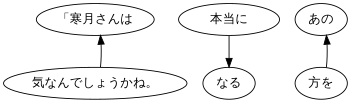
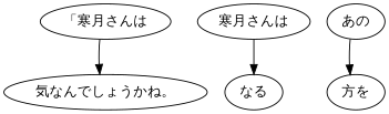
  digraph {
    n1 [label="「寒月さんは"]
    n2 [label="気なんでしょうかね。"]
-   n3 [label="本当に"]
+   n3 [label="寒月さんは"]
    n4 [label="なる"]
    n5 [label="あの"]
    n6 [label="方を"]
-   n2 -> n1
+   n1 -> n2
    n3 -> n4
-   n6 -> n5
+   n5 -> n6
  }
